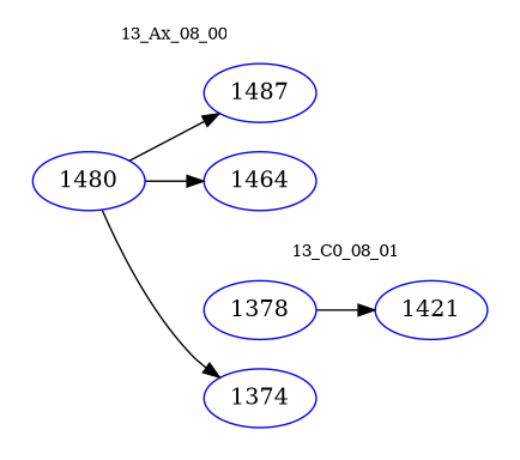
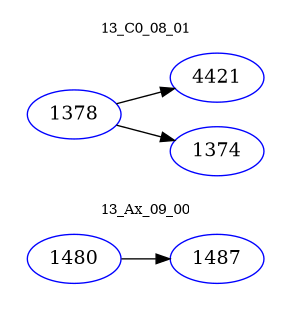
  digraph {
    rankdir=LR
    node [color=blue]
    edge [color=black]
    n1 [label=1480]
-   n2 [label=1464]
    n3 [label=1487]
    n4 [label=1378]
    n5 [label=1374]
-   n6 [label=1421]
+   n6 [label=4421]
    subgraph cluster_1 {
      color=white
      fontsize=10
-     label="13_Ax_08_00"
+     label="13_Ax_09_00"
      n1
-     n2
      n3
    }
    subgraph cluster_2 {
      color=white
      fontsize=10
      label="13_C0_08_01"
      n4
      n5
      n6
    }
-   n1 -> n2
    n1 -> n3
-   n1 -> n5
+   n4 -> n5
    n4 -> n6
  }
